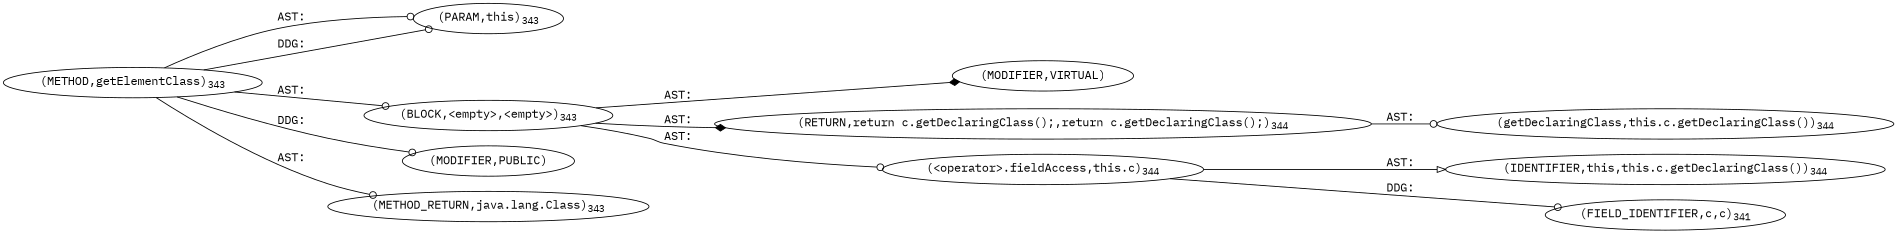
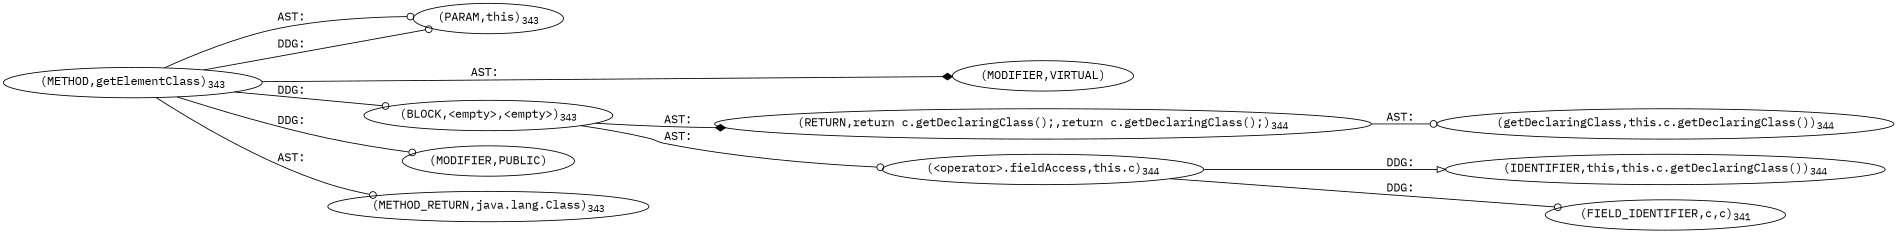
  digraph {
    fontname="IBM Plex Mono"
    rankdir=LR
    node [fontname="IBM Plex Mono"]
    edge [arrowhead=odot fontname="IBM Plex Mono"]
    n1 [label=<(METHOD,getElementClass)<SUB>343</SUB>>]
    n2 [label=<(PARAM,this)<SUB>343</SUB>>]
    n3 [label=<(BLOCK,&lt;empty&gt;,&lt;empty&gt;)<SUB>343</SUB>>]
    n4 [label=<(MODIFIER,PUBLIC)>]
    n5 [label=<(MODIFIER,VIRTUAL)>]
    n6 [label=<(METHOD_RETURN,java.lang.Class)<SUB>343</SUB>>]
    n7 [label=<(RETURN,return c.getDeclaringClass();,return c.getDeclaringClass();)<SUB>344</SUB>>]
    n8 [label=<(&lt;operator&gt;.fieldAccess,this.c)<SUB>344</SUB>>]
    n9 [label=<(getDeclaringClass,this.c.getDeclaringClass())<SUB>344</SUB>>]
    n10 [label=<(IDENTIFIER,this,this.c.getDeclaringClass())<SUB>344</SUB>>]
    n11 [label=<(FIELD_IDENTIFIER,c,c)<SUB>341</SUB>>]
    n1 -> n2 [label="AST: "]
    n1 -> n2 [label="DDG: "]
-   n1 -> n3 [label="AST: "]
+   n1 -> n3 [label="DDG: "]
    n1 -> n4 [label="DDG: "]
-   n3 -> n5 [arrowhead=diamond label="AST: "]
+   n1 -> n5 [arrowhead=diamond label="AST: "]
    n1 -> n6 [label="AST: "]
    n3 -> n7 [arrowhead=diamond label="AST: "]
    n3 -> n8 [label="AST: "]
    n7 -> n9 [label="AST: "]
-   n8 -> n10 [arrowhead=onormal label="AST: "]
+   n8 -> n10 [arrowhead=onormal label="DDG: "]
    n8 -> n11 [label="DDG: "]
  }
